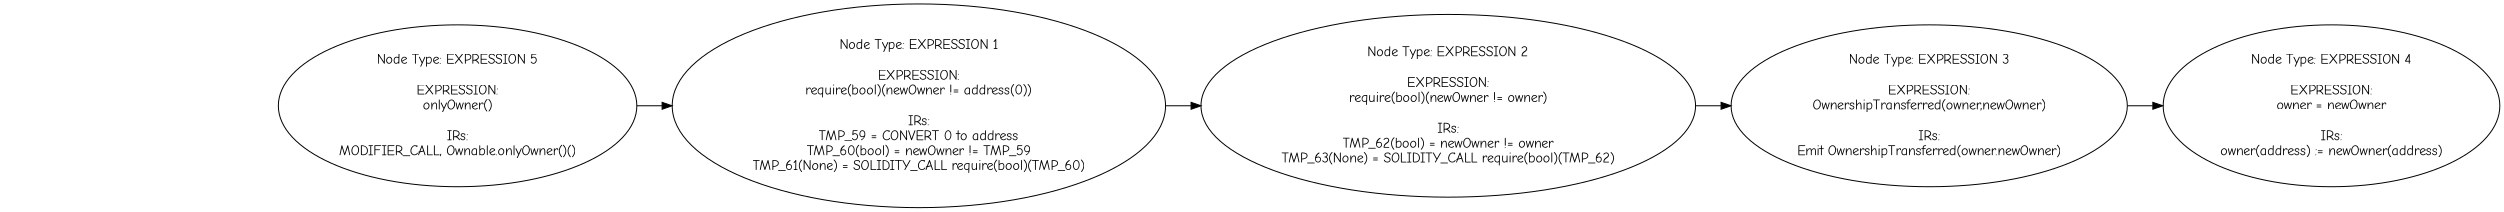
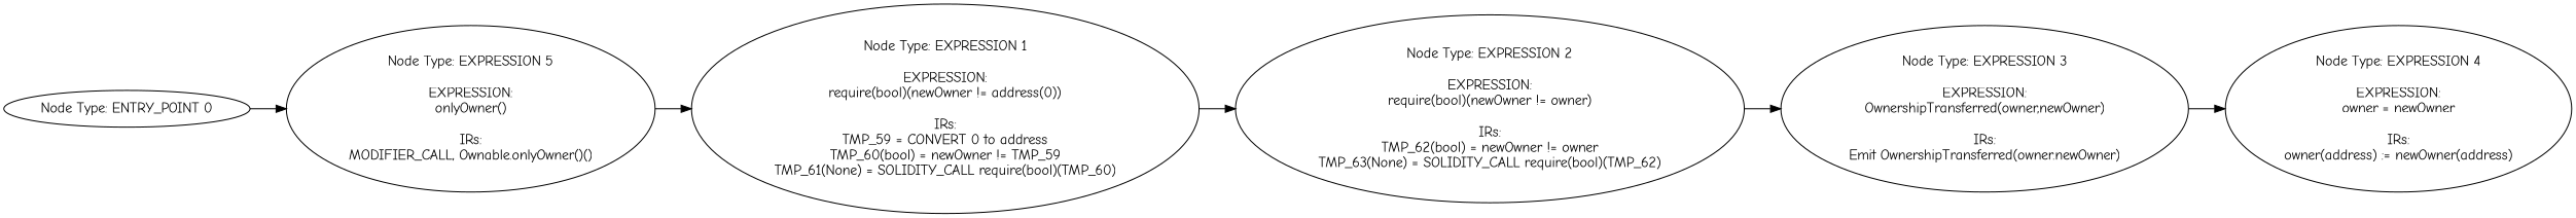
  digraph {
    rankdir=LR
    fontname="Comic Neue"
    node [fontname="Comic Neue"]
    edge [fontname="Comic Neue"]
+   n1 [label="Node Type: ENTRY_POINT 0\n"]
    n2 [label="Node Type: EXPRESSION 5\n\nEXPRESSION:\nonlyOwner()\n\nIRs:\nMODIFIER_CALL, Ownable.onlyOwner()()"]
    n3 [label="Node Type: EXPRESSION 1\n\nEXPRESSION:\nrequire(bool)(newOwner != address(0))\n\nIRs:\nTMP_59 = CONVERT 0 to address\nTMP_60(bool) = newOwner != TMP_59\nTMP_61(None) = SOLIDITY_CALL require(bool)(TMP_60)"]
    n4 [label="Node Type: EXPRESSION 2\n\nEXPRESSION:\nrequire(bool)(newOwner != owner)\n\nIRs:\nTMP_62(bool) = newOwner != owner\nTMP_63(None) = SOLIDITY_CALL require(bool)(TMP_62)"]
    n5 [label="Node Type: EXPRESSION 3\n\nEXPRESSION:\nOwnershipTransferred(owner,newOwner)\n\nIRs:\nEmit OwnershipTransferred(owner.newOwner)"]
    n6 [label="Node Type: EXPRESSION 4\n\nEXPRESSION:\nowner = newOwner\n\nIRs:\nowner(address) := newOwner(address)"]
+   n1 -> n2
    n2 -> n3
    n3 -> n4
    n4 -> n5
    n5 -> n6
  }
